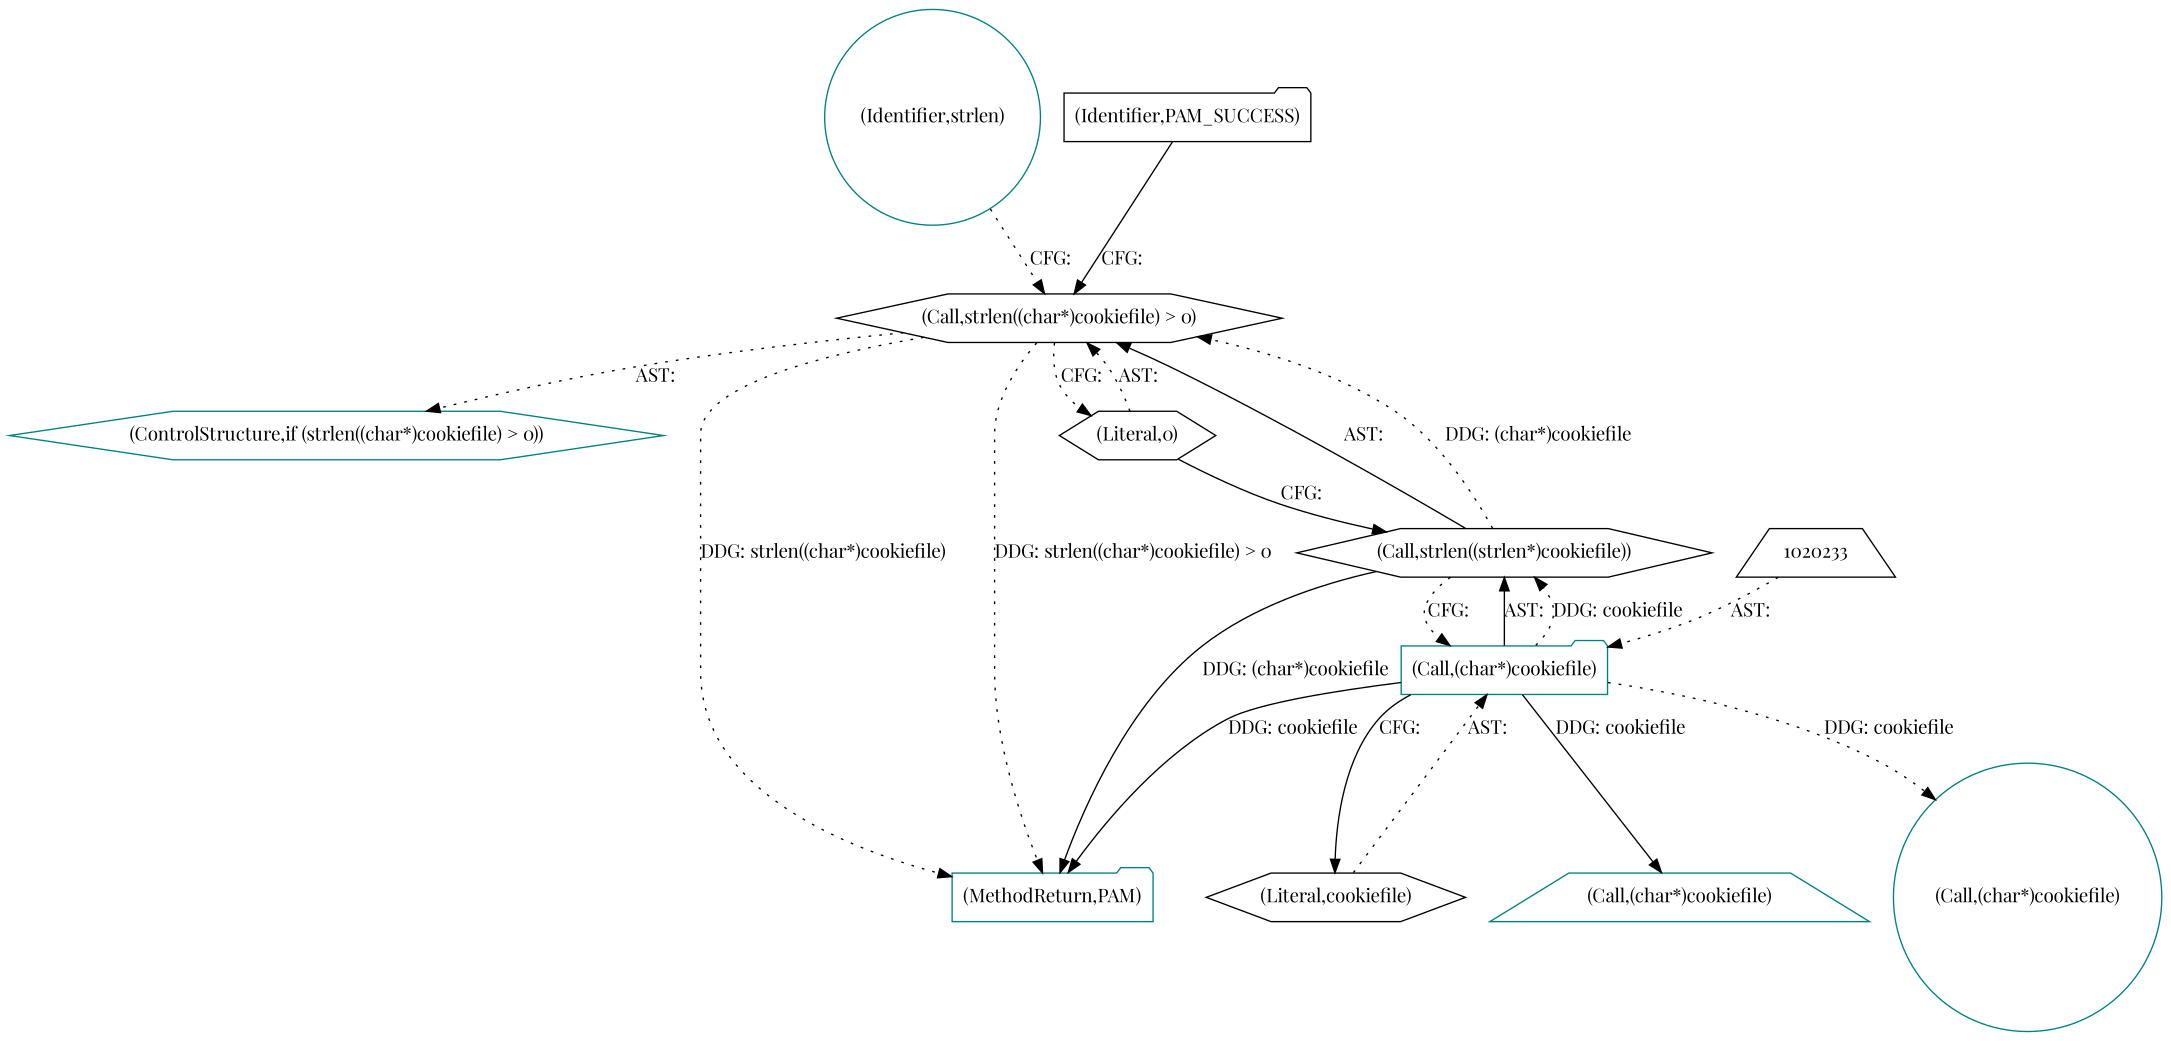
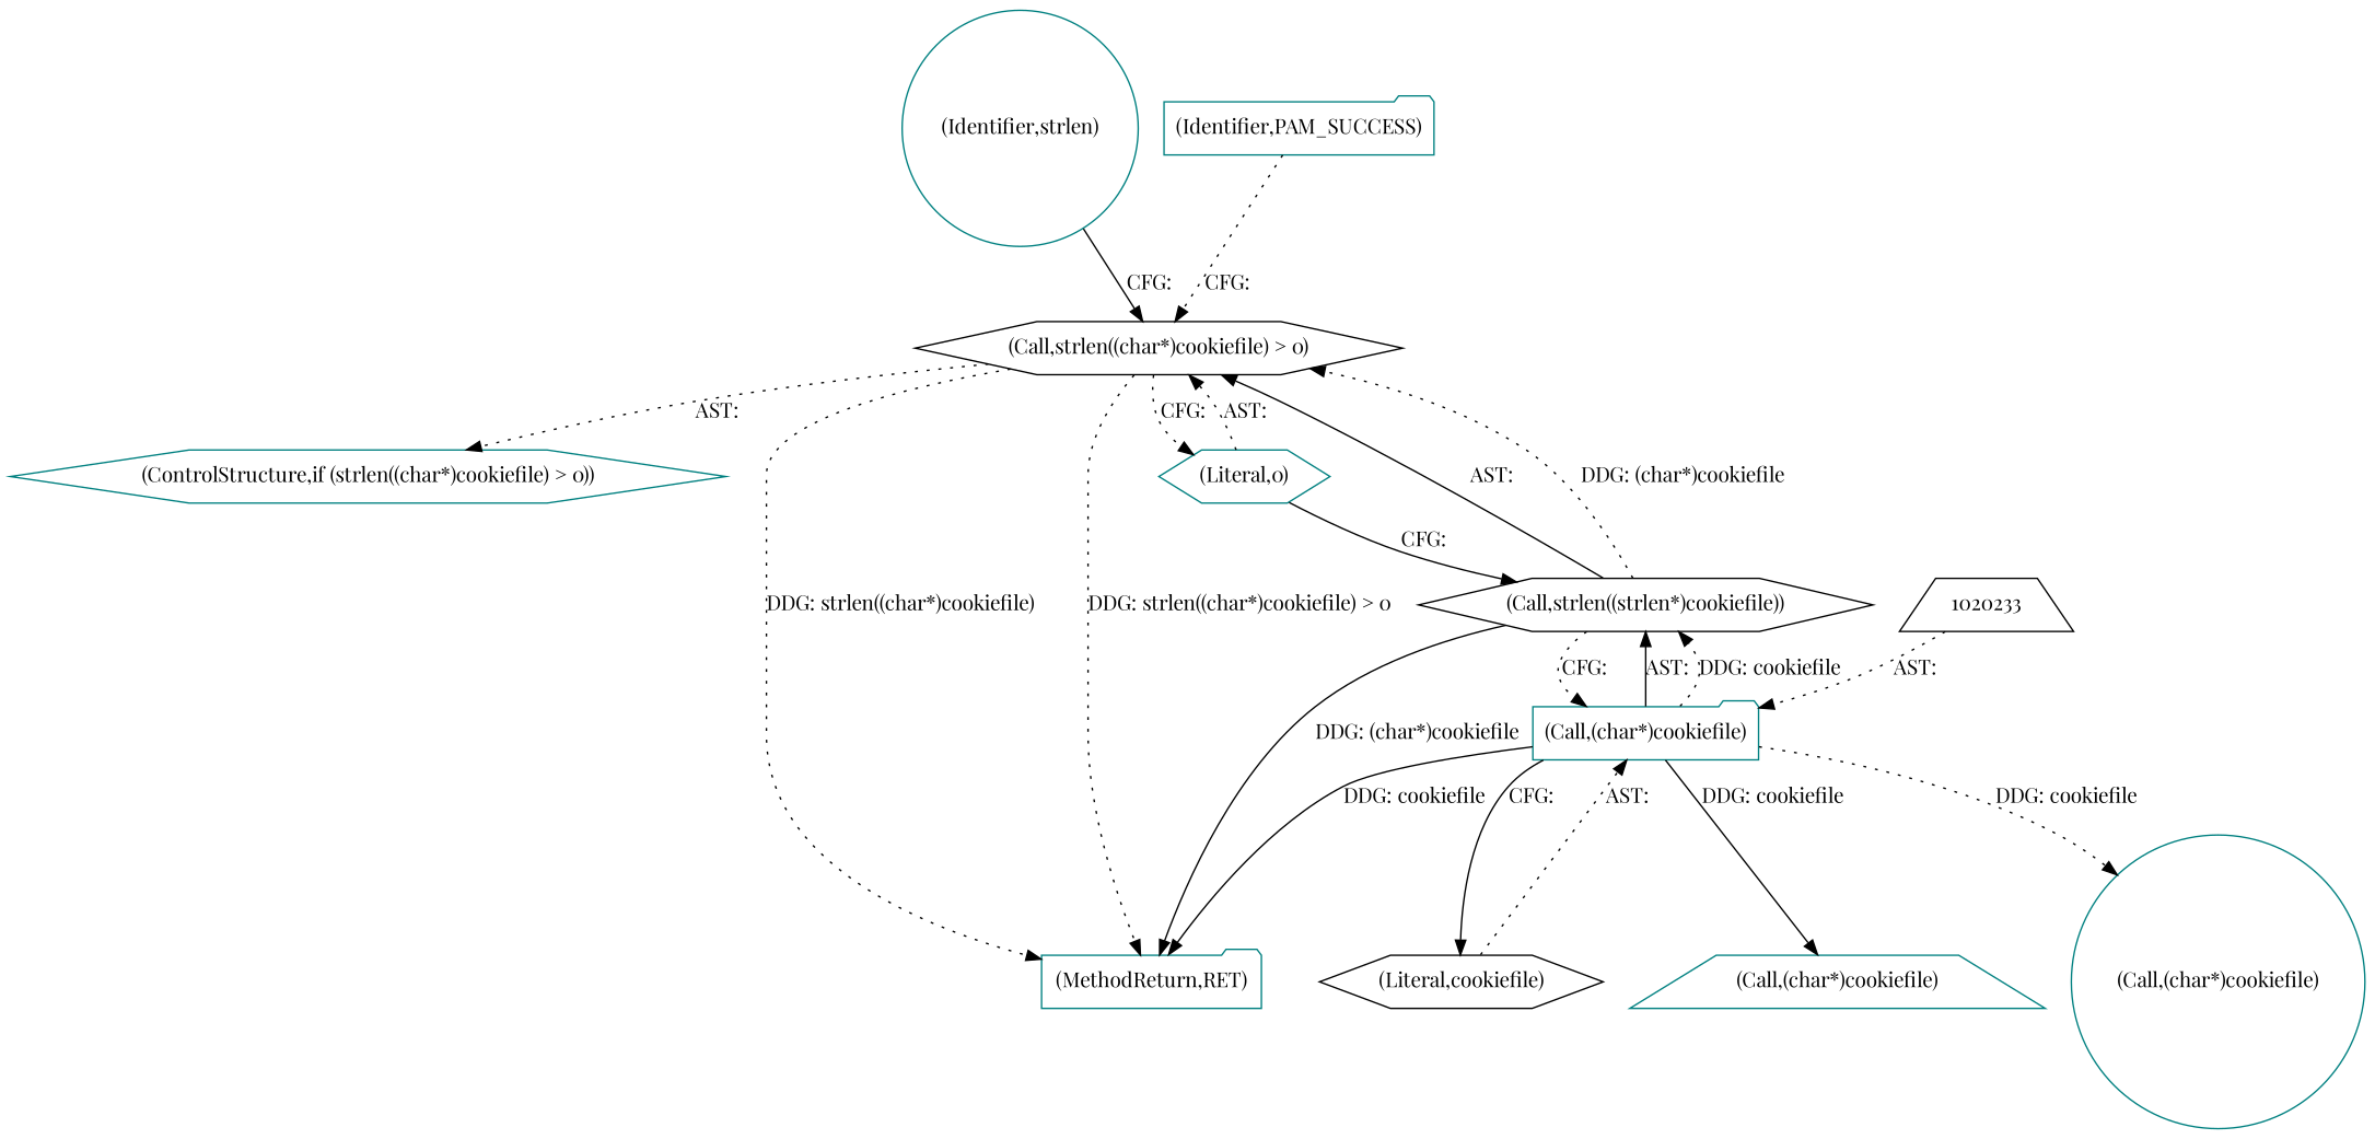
  digraph {
    fontname="Playfair Display"
    node [color=black fontname="Playfair Display" shape=hexagon]
    edge [fontname="Playfair Display" style=dotted]
    n1 [label="(Call,strlen((char*)cookiefile) > 0)"]
    n2 [color=teal label="(ControlStructure,if (strlen((char*)cookiefile) > 0))"]
-   n3 [label="(Literal,0)"]
-   n4 [color=teal label="(MethodReturn,PAM)" shape=folder]
+   n3 [color=teal label="(Literal,0)"]
+   n4 [color=teal label="(MethodReturn,RET)" shape=folder]
    n5 [label="(Call,strlen((strlen*)cookiefile))"]
    n6 [color=teal label="(Call,(char*)cookiefile)" shape=folder]
    n7 [label="(Literal,cookiefile)"]
    n8 [color=teal label="(Call,(char*)cookiefile)" shape=trapezium]
    n9 [color=teal label="(Call,(char*)cookiefile)" shape=circle]
    n10 [color=teal label="(Identifier,strlen)" shape=circle]
-   n11 [label="(Identifier,PAM_SUCCESS)" shape=folder]
+   n11 [color=teal label="(Identifier,PAM_SUCCESS)" shape=folder]
    n12 [label=1020233 shape=trapezium]
    n1 -> n2 [label="AST: "]
    n1 -> n3 [label="CFG: "]
    n1 -> n4 [label="DDG: strlen((char*)cookiefile)"]
    n1 -> n4 [label="DDG: strlen((char*)cookiefile) > 0"]
    n3 -> n1 [label="AST: "]
    n3 -> n5 [label="CFG: " style=solid]
    n5 -> n1 [label="AST: " style=solid]
    n5 -> n1 [label="DDG: (char*)cookiefile"]
    n5 -> n4 [label="DDG: (char*)cookiefile" style=solid]
    n5 -> n6 [label="CFG: "]
    n6 -> n4 [label="DDG: cookiefile" style=solid]
    n6 -> n5 [label="AST: " style=solid]
    n6 -> n5 [label="DDG: cookiefile"]
    n6 -> n7 [label="CFG: " style=solid]
    n6 -> n8 [label="DDG: cookiefile" style=solid]
    n6 -> n9 [label="DDG: cookiefile"]
    n7 -> n6 [label="AST: "]
-   n10 -> n1 [label="CFG: "]
-   n11 -> n1 [label="CFG: " style=solid]
+   n10 -> n1 [label="CFG: " style=solid]
+   n11 -> n1 [label="CFG: "]
    n12 -> n6 [label="AST: "]
  }
